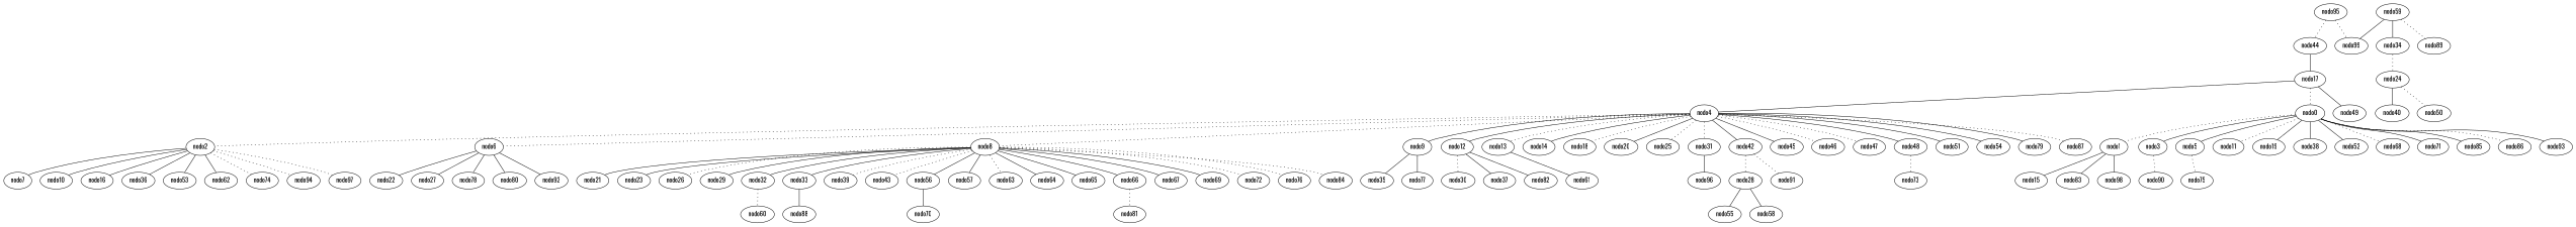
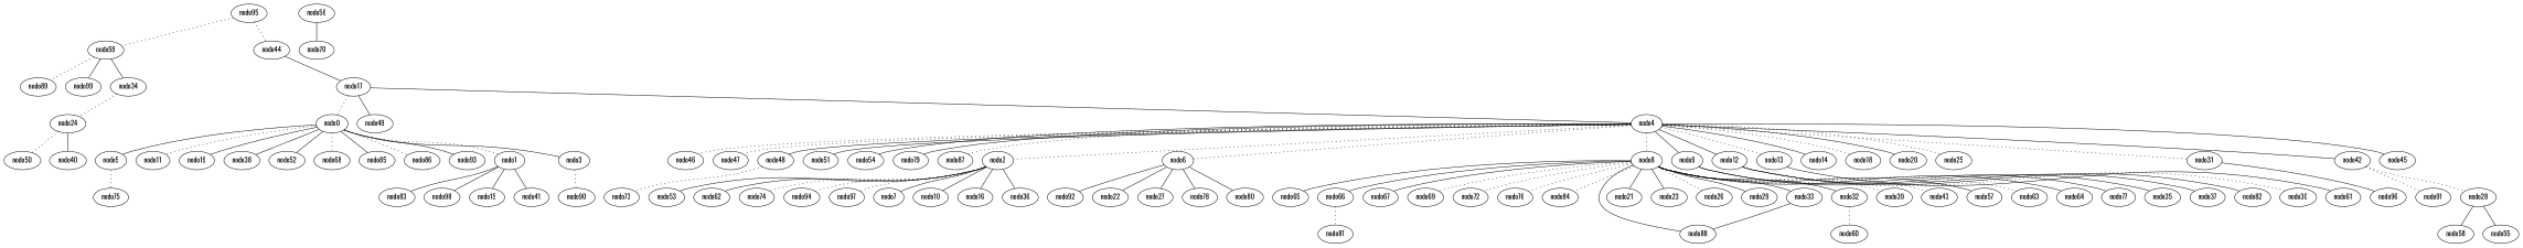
  graph {
    fontname=Oswald
    node [fontname=Oswald]
    edge [fontname=Oswald style=solid]
    n1 [label=nodo95]
    n2 [label=nodo59]
    n3 [label=nodo44]
    n4 [label=nodo34]
    n5 [label=nodo89]
    n6 [label=nodo99]
    n7 [label=nodo17]
    n8 [label=nodo24]
    n9 [label=nodo4]
    n10 [label=nodo0]
    n11 [label=nodo49]
    n12 [label=nodo40]
    n13 [label=nodo50]
    n14 [label=nodo2]
    n15 [label=nodo6]
    n16 [label=nodo8]
    n17 [label=nodo9]
    n18 [label=nodo12]
    n19 [label=nodo13]
    n20 [label=nodo14]
    n21 [label=nodo18]
    n22 [label=nodo20]
    n23 [label=nodo25]
    n24 [label=nodo31]
    n25 [label=nodo42]
    n26 [label=nodo45]
    n27 [label=nodo46]
    n28 [label=nodo47]
    n29 [label=nodo48]
    n30 [label=nodo51]
    n31 [label=nodo54]
    n32 [label=nodo79]
    n33 [label=nodo87]
    n34 [label=nodo1]
    n35 [label=nodo3]
    n36 [label=nodo5]
    n37 [label=nodo11]
    n38 [label=nodo19]
    n39 [label=nodo38]
    n40 [label=nodo52]
    n41 [label=nodo68]
-   n42 [label=nodo71]
    n43 [label=nodo85]
    n44 [label=nodo86]
    n45 [label=nodo93]
    n46 [label=nodo7]
    n47 [label=nodo10]
    n48 [label=nodo16]
    n49 [label=nodo36]
    n50 [label=nodo53]
    n51 [label=nodo62]
    n52 [label=nodo74]
    n53 [label=nodo94]
    n54 [label=nodo97]
    n55 [label=nodo22]
    n56 [label=nodo27]
    n57 [label=nodo78]
    n58 [label=nodo80]
    n59 [label=nodo92]
    n60 [label=nodo21]
    n61 [label=nodo23]
    n62 [label=nodo26]
    n63 [label=nodo29]
    n64 [label=nodo32]
    n65 [label=nodo33]
    n66 [label=nodo39]
    n67 [label=nodo43]
    n68 [label=nodo56]
    n69 [label=nodo57]
    n70 [label=nodo63]
    n71 [label=nodo64]
    n72 [label=nodo65]
    n73 [label=nodo66]
    n74 [label=nodo67]
    n75 [label=nodo69]
    n76 [label=nodo72]
    n77 [label=nodo76]
    n78 [label=nodo84]
    n79 [label=nodo35]
    n80 [label=nodo77]
    n81 [label=nodo30]
    n82 [label=nodo37]
    n83 [label=nodo82]
    n84 [label=nodo61]
    n85 [label=nodo28]
    n86 [label=nodo55]
    n87 [label=nodo58]
    n88 [label=nodo96]
    n89 [label=nodo91]
    n90 [label=nodo73]
    n91 [label=nodo15]
+   n92 [label=nodo41]
    n93 [label=nodo83]
    n94 [label=nodo98]
    n95 [label=nodo90]
    n96 [label=nodo75]
    n97 [label=nodo60]
    n98 [label=nodo88]
    n99 [label=nodo70]
    n100 [label=nodo81]
-   n1 -- n6 [style=dotted]
+   n1 -- n2 [style=dotted]
    n1 -- n3 [style=dotted]
    n2 -- n4
    n2 -- n5 [style=dotted]
    n2 -- n6
    n3 -- n7
    n4 -- n8 [style=dotted]
    n7 -- n9
    n7 -- n10 [style=dotted]
    n7 -- n11
    n8 -- n12
    n8 -- n13 [style=dotted]
    n9 -- n14 [style=dotted]
    n9 -- n15 [style=dotted]
    n9 -- n16 [style=dotted]
    n9 -- n17
    n9 -- n18
    n9 -- n19 [style=dotted]
    n9 -- n20
    n9 -- n21 [style=dotted]
    n9 -- n22
    n9 -- n23 [style=dotted]
    n9 -- n24 [style=dotted]
    n9 -- n25
    n9 -- n26
    n9 -- n27 [style=dotted]
    n9 -- n28 [style=dotted]
    n9 -- n29
    n9 -- n30
    n9 -- n31
    n9 -- n32
    n9 -- n33 [style=dotted]
    n10 -- n34 [style=dotted]
    n10 -- n35
    n10 -- n36
    n10 -- n37 [style=dotted]
    n10 -- n38
    n10 -- n39
    n10 -- n40
    n10 -- n41 [style=dotted]
-   n10 -- n42
    n10 -- n43
    n10 -- n44 [style=dotted]
    n10 -- n45
    n14 -- n46
    n14 -- n47
    n14 -- n48
    n14 -- n49
    n14 -- n50
    n14 -- n51
    n14 -- n52 [style=dotted]
    n14 -- n53 [style=dotted]
    n14 -- n54 [style=dotted]
    n15 -- n55
    n15 -- n56
    n15 -- n57
    n15 -- n58
    n15 -- n59
    n16 -- n60
    n16 -- n61
    n16 -- n62 [style=dotted]
    n16 -- n63
    n16 -- n64
    n16 -- n65
    n16 -- n66 [style=dotted]
    n16 -- n67 [style=dotted]
-   n16 -- n68
+   n16 -- n98
    n16 -- n69
    n16 -- n70 [style=dotted]
    n16 -- n71
    n16 -- n72
    n16 -- n73
    n16 -- n74
-   n16 -- n75
+   n16 -- n75 [style=dotted]
    n16 -- n76 [style=dotted]
    n16 -- n77 [style=dotted]
    n16 -- n78 [style=dotted]
    n17 -- n79
    n17 -- n80
    n18 -- n81 [style=dotted]
    n18 -- n82
    n18 -- n83
    n19 -- n84
    n24 -- n88
    n25 -- n85 [style=dotted]
    n25 -- n89 [style=dotted]
    n29 -- n90 [style=dotted]
    n34 -- n91
+   n34 -- n92
    n34 -- n93
    n34 -- n94
    n35 -- n95 [style=dotted]
    n36 -- n96 [style=dotted]
    n64 -- n97 [style=dotted]
    n65 -- n98
    n68 -- n99
    n73 -- n100 [style=dotted]
    n85 -- n86
    n85 -- n87
  }
